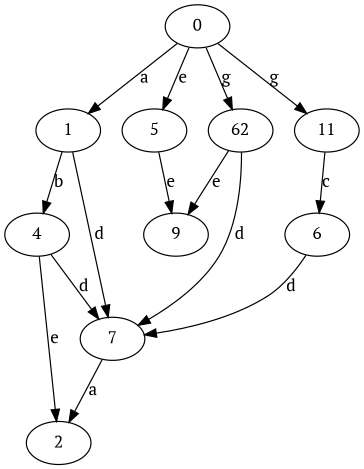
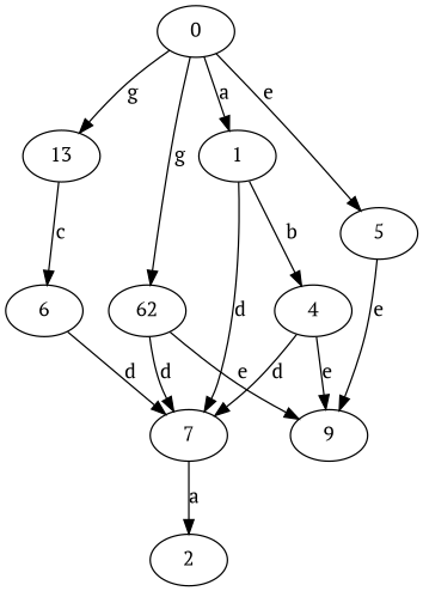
  strict digraph {
    fontname="PT Serif"
    node [fontname="PT Serif"]
    edge [fontname="PT Serif"]
    1
    4
    7
    9
    2
    0
    n7 [label=5]
    n8 [label=62]
-   13 [label=11]
+   13
    6
    1 -> 4 [label=b]
    1 -> 7 [label=d]
    4 -> 7 [label=d]
-   4 -> 2 [label=e]
+   4 -> 9 [label=e]
    7 -> 2 [label=a]
    0 -> 1 [label=a]
    0 -> n7 [label=e]
    0 -> n8 [label=g]
    0 -> 13 [label=g]
    n7 -> 9 [label=e]
    n8 -> 7 [label=d]
    n8 -> 9 [label=e]
    13 -> 6 [label=c]
    6 -> 7 [label=d]
  }
